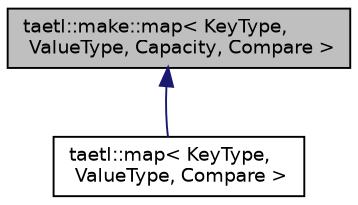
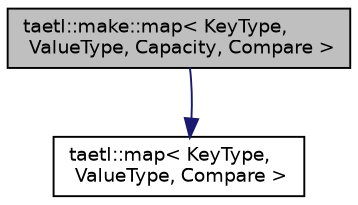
  digraph {
    node [color=black fontname=Helvetica fontsize=10 shape=record style=filled]
    n1 [fillcolor=grey75 fontcolor=black height=0.2 label="taetl::make::map\< KeyType,\l ValueType, Capacity, Compare \>" width=0.4]
    n2 [fillcolor=white height=0.2 label="taetl::map\< KeyType,\l ValueType, Compare \>" width=0.4]
-   n1 -> n2 [color=midnightblue dir=back fontname=Helvetica fontsize=10 labelfontname=Helvetica labelfontsize=10 style=solid]
+   n2 -> n1 [color=midnightblue dir=back fontname=Helvetica fontsize=10 labelfontname=Helvetica labelfontsize=10 style=solid]
  }
